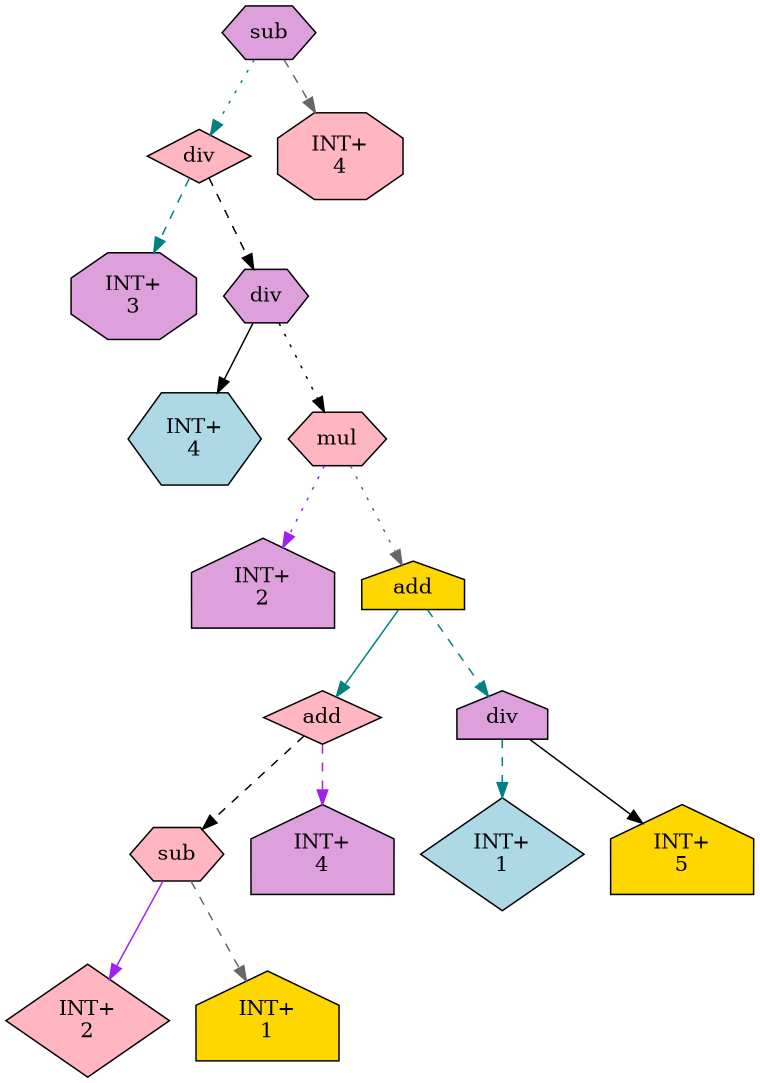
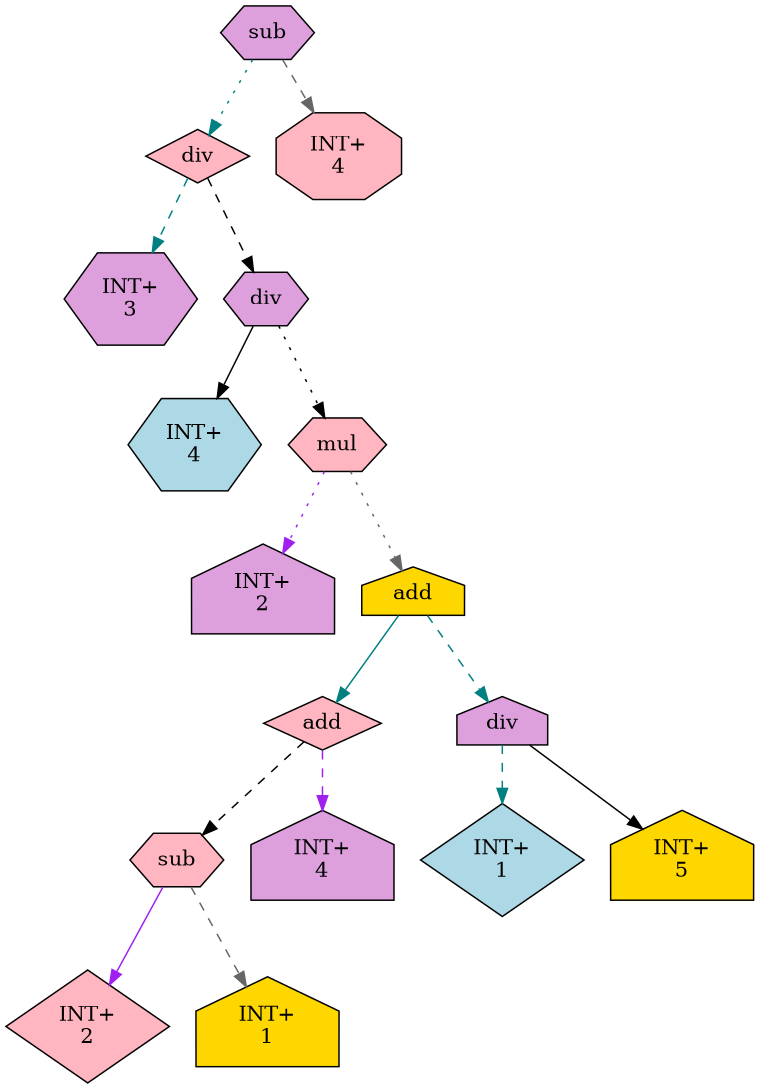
  digraph {
    node [shape=house style=filled fillcolor=plum]
    edge [color=teal style=dashed]
    n1 [label=sub shape=hexagon]
    n2 [label=div shape=diamond fillcolor=lightpink]
    n3 [label="INT+\n4" shape=octagon fillcolor=lightpink]
-   n4 [label="INT+\n3" shape=octagon]
+   n4 [label="INT+\n3" shape=hexagon]
    n5 [label=div shape=hexagon]
    n6 [label="INT+\n4" shape=hexagon fillcolor=lightblue]
    n7 [label=mul shape=hexagon fillcolor=lightpink]
    n8 [label="INT+\n2"]
    n9 [label=add fillcolor=gold]
    n10 [label=add shape=diamond fillcolor=lightpink]
    n11 [label=div]
    n12 [label=sub shape=hexagon fillcolor=lightpink]
    n13 [label="INT+\n4"]
    n14 [label="INT+\n2" shape=diamond fillcolor=lightpink]
    n15 [label="INT+\n1" fillcolor=gold]
    n16 [label="INT+\n1" shape=diamond fillcolor=lightblue]
    n17 [label="INT+\n5" fillcolor=gold]
    n1 -> n2 [style=dotted]
    n1 -> n3 [color=gray40]
    n2 -> n4
    n2 -> n5 [color=black]
    n5 -> n6 [color=black style=solid]
    n5 -> n7 [color=black style=dotted]
    n7 -> n8 [color=purple style=dotted]
    n7 -> n9 [color=gray40 style=dotted]
    n9 -> n10 [style=solid]
    n9 -> n11
    n10 -> n12 [color=black]
    n10 -> n13 [color=purple]
    n11 -> n16
    n11 -> n17 [color=black style=solid]
    n12 -> n14 [color=purple style=solid]
    n12 -> n15 [color=gray40]
  }
